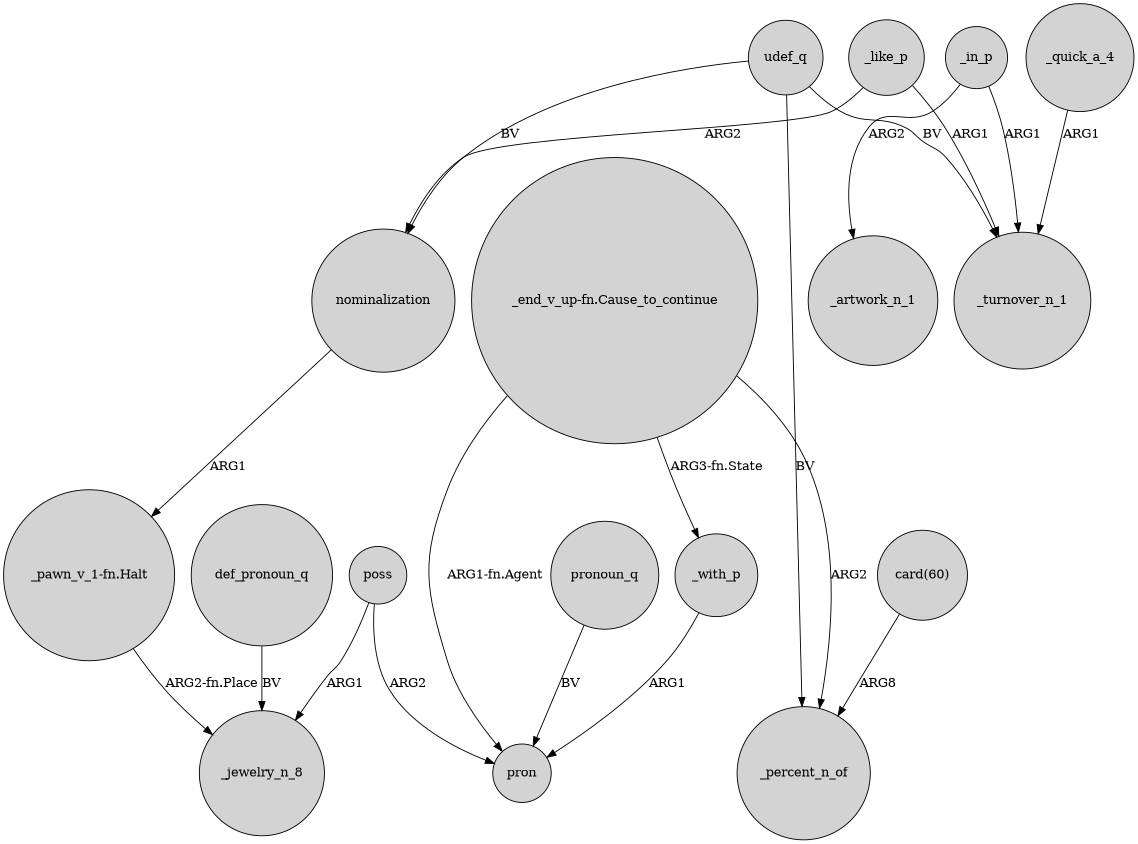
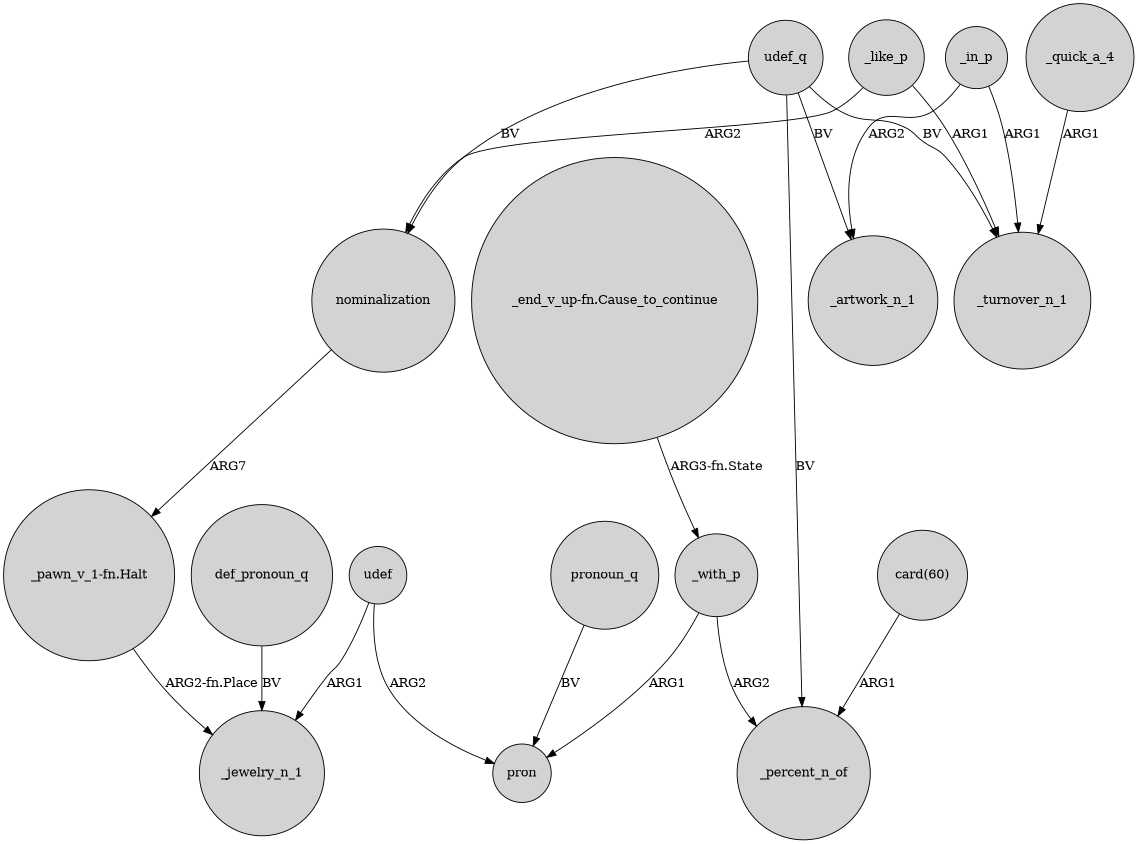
  digraph {
    node [shape=circle style=filled]
-   poss
-   _jewelry_n_1 [label=_jewelry_n_8]
+   poss [label=udef]
+   _jewelry_n_1
    pron
    "_end_v_up-fn.Cause_to_continue"
    _with_p
    _percent_n_of
    udef_q
    _turnover_n_1
    nominalization
    _artwork_n_1
    "_pawn_v_1-fn.Halt"
    _like_p
    _in_p
    pronoun_q
    n15 [label="card(60)"]
    n16 [label=_quick_a_4]
    n17 [label=def_pronoun_q]
    poss -> _jewelry_n_1 [label=ARG1]
    poss -> pron [label=ARG2]
-   "_end_v_up-fn.Cause_to_continue" -> pron [label="ARG1-fn.Agent"]
    "_end_v_up-fn.Cause_to_continue" -> _with_p [label="ARG3-fn.State"]
    _with_p -> pron [label=ARG1]
-   "_end_v_up-fn.Cause_to_continue" -> _percent_n_of [label=ARG2]
+   _with_p -> _percent_n_of [label=ARG2]
    udef_q -> _percent_n_of [label=BV]
    udef_q -> _turnover_n_1 [label=BV]
    udef_q -> nominalization [label=BV]
-   nominalization -> "_pawn_v_1-fn.Halt" [label=ARG1]
+   udef_q -> _artwork_n_1 [label=BV]
+   nominalization -> "_pawn_v_1-fn.Halt" [label=ARG7]
    "_pawn_v_1-fn.Halt" -> _jewelry_n_1 [label="ARG2-fn.Place"]
    _like_p -> _turnover_n_1 [label=ARG1]
    _like_p -> nominalization [label=ARG2]
    _in_p -> _turnover_n_1 [label=ARG1]
    _in_p -> _artwork_n_1 [label=ARG2]
    pronoun_q -> pron [label=BV]
-   n15 -> _percent_n_of [label=ARG8]
+   n15 -> _percent_n_of [label=ARG1]
    n16 -> _turnover_n_1 [label=ARG1]
    n17 -> _jewelry_n_1 [label=BV]
  }
